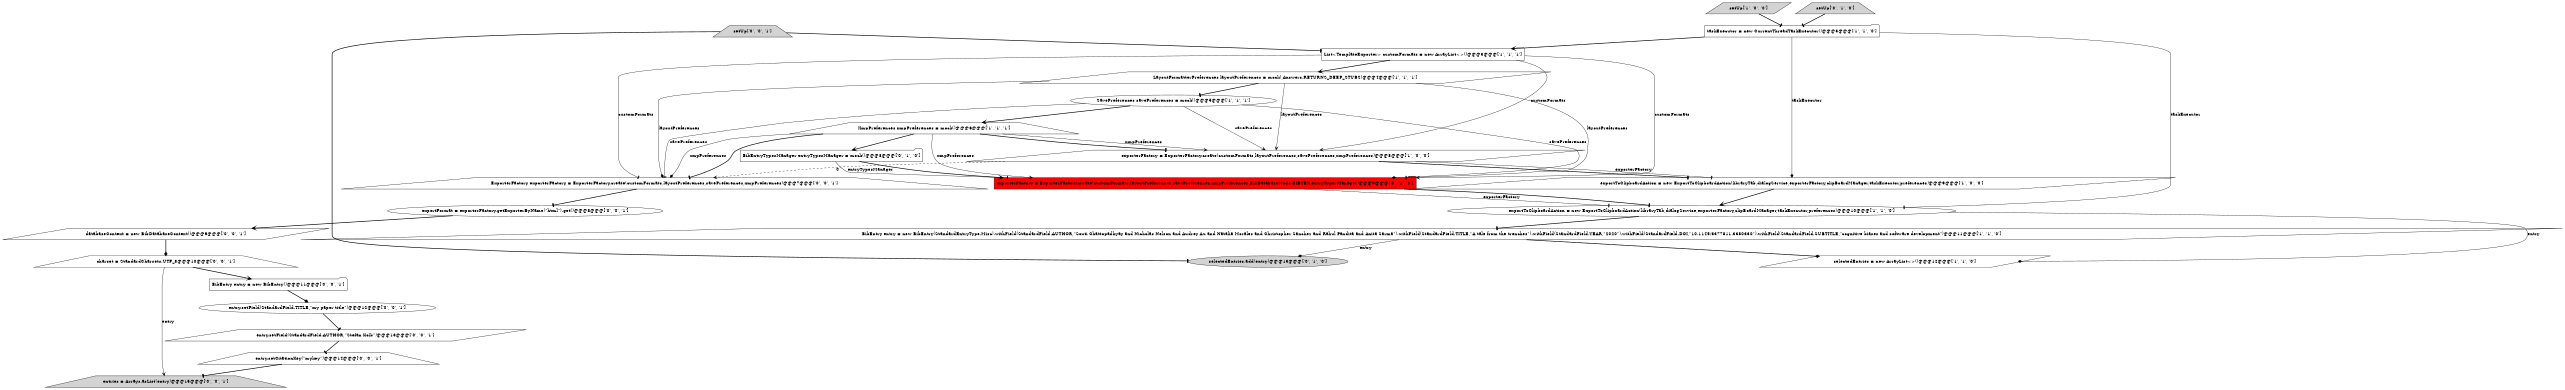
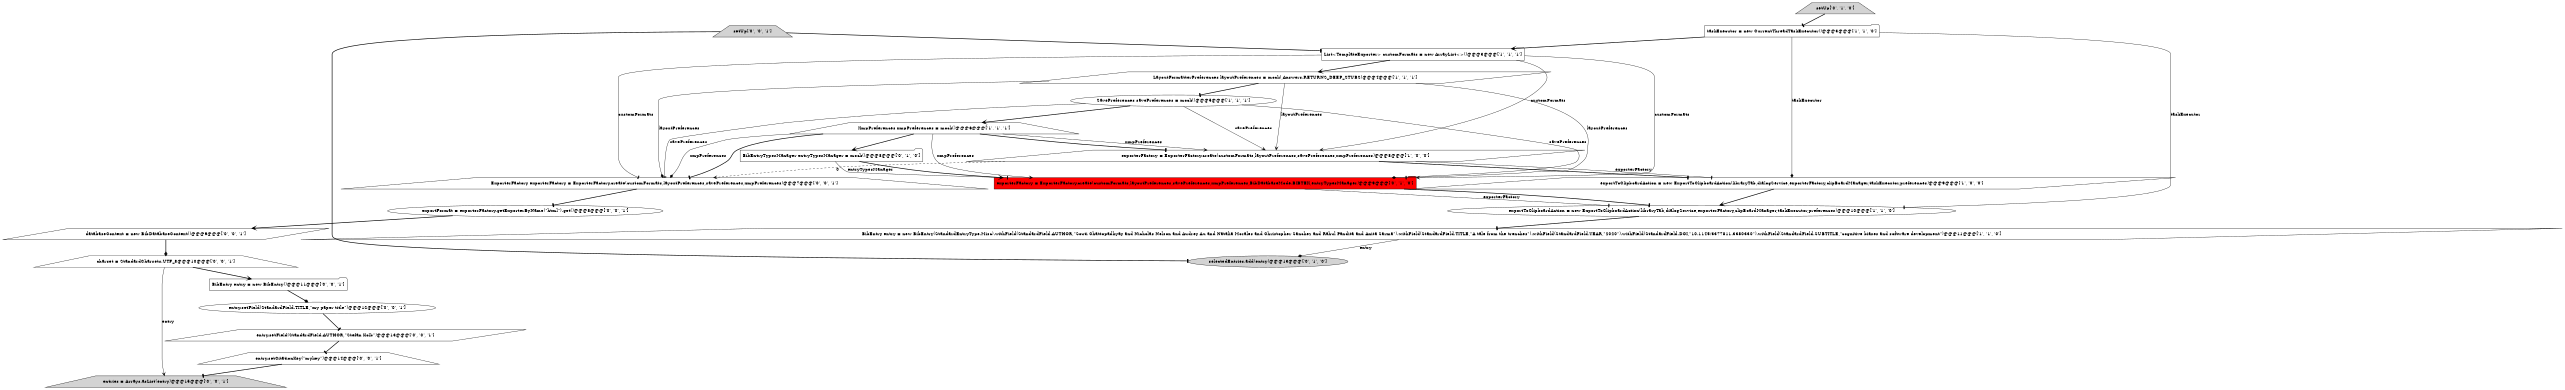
  digraph {
    node [fillcolor=white shape=parallelogram style=filled]
    edge [arrowhead=tee style=bold]
    n1 [label="entry.setCitationKey(\"mykey\")@@@14@@@['0', '0', '1']" shape=trapezium]
    n2 [fillcolor=lightgray label="entries = Arrays.asList(entry)@@@15@@@['0', '0', '1']" shape=trapezium]
    n3 [label="taskExecutor = new CurrentThreadTaskExecutor()@@@3@@@['1', '1', '0']" shape=folder]
    n4 [label="exportToClipboardAction = new ExportToClipboardAction(libraryTab,dialogService,exporterFactory,clipBoardManager,taskExecutor,preferences)@@@10@@@['1', '1', '0']" shape=ellipse]
    n5 [label="exportToClipboardAction = new ExportToClipboardAction(libraryTab,dialogService,exporterFactory,clipBoardManager,taskExecutor,preferences)@@@9@@@['1', '0', '0']"]
    n6 [label="List<TemplateExporter> customFormats = new ArrayList<>()@@@3@@@['1', '1', '1']" shape=folder]
-   n7 [label="selectedEntries = new ArrayList<>()@@@12@@@['1', '1', '0']"]
    n8 [label="BibEntry entry = new BibEntry(StandardEntryType.Misc).withField(StandardField.AUTHOR,\"Souti Chattopadhyay and Nicholas Nelson and Audrey Au and Natalia Morales and Christopher Sanchez and Rahul Pandita and Anita Sarma\").withField(StandardField.TITLE,\"A tale from the trenches\").withField(StandardField.YEAR,\"2020\").withField(StandardField.DOI,\"10.1145/3377811.3380330\").withField(StandardField.SUBTITLE,\"cognitive biases and software development\")@@@11@@@['1', '1', '0']"]
    n9 [fillcolor=red label="exporterFactory = ExporterFactory.create(customFormats,layoutPreferences,savePreferences,xmpPreferences,BibDatabaseMode.BIBTEX,entryTypesManager)@@@9@@@['0', '1', '0']" shape=folder]
    n10 [label="ExporterFactory exporterFactory = ExporterFactory.create(customFormats,layoutPreferences,savePreferences,xmpPreferences)@@@7@@@['0', '0', '1']" shape=trapezium]
    n11 [label="exporterFactory = ExporterFactory.create(customFormats,layoutPreferences,savePreferences,xmpPreferences)@@@8@@@['1', '0', '0']"]
    n12 [label="LayoutFormatterPreferences layoutPreferences = mock(,Answers.RETURNS_DEEP_STUBS)@@@4@@@['1', '1', '1']"]
    n13 [label="BibEntry entry = new BibEntry()@@@11@@@['0', '0', '1']" shape=folder]
    n14 [label="entry.setField(StandardField.TITLE,\"my paper title\")@@@12@@@['0', '0', '1']" shape=ellipse]
    n15 [label="entry.setField(StandardField.AUTHOR,\"Stefan Kolb\")@@@13@@@['0', '0', '1']"]
    n16 [fillcolor=lightgray label="selectedEntries.add(entry)@@@13@@@['0', '1', '0']" shape=ellipse]
    n17 [label="BibEntryTypesManager entryTypesManager = mock()@@@8@@@['0', '1', '0']" shape=folder]
    n18 [label="exportFormat = exporterFactory.getExporterByName(\"html\").get()@@@8@@@['0', '0', '1']" shape=ellipse]
    n19 [label="databaseContext = new BibDatabaseContext()@@@9@@@['0', '0', '1']"]
    n20 [label="charset = StandardCharsets.UTF_8@@@10@@@['0', '0', '1']" shape=trapezium]
    n21 [fillcolor=lightgray label="setUp['0', '0', '1']" shape=trapezium]
-   n22 [fillcolor=lightgray label="setUp['1', '0', '0']"]
    n23 [label="XmpPreferences xmpPreferences = mock()@@@6@@@['1', '1', '1']" shape=trapezium]
    n24 [label="SavePreferences savePreferences = mock()@@@5@@@['1', '1', '1']" shape=ellipse]
    n25 [fillcolor=lightgray label="setUp['0', '1', '0']" shape=trapezium]
    n1 -> n2
    n3 -> n4 [label=taskExecutor style=solid]
    n3 -> n5 [arrowhead=diamond label=taskExecutor style=solid]
    n3 -> n6 [arrowhead=vee]
-   n4 -> n7 [arrowhead=diamond label=entry style=solid]
    n4 -> n8
    n5 -> n4 [arrowhead=vee]
    n6 -> n9 [arrowhead=vee label=customFormats style=solid]
    n6 -> n10 [label=customFormats style=solid]
    n6 -> n11 [arrowhead=vee label=customFormats style=solid]
    n6 -> n12 [arrowhead=vee]
-   n8 -> n7 [arrowhead=diamond]
    n8 -> n16 [arrowhead=diamond label=entry style=solid]
    n9 -> n4 [label=exporterFactory style=solid]
    n9 -> n4
    n10 -> n18
    n11 -> n5
    n11 -> n5 [label=exporterFactory style=solid]
    n11 -> n10 [arrowhead=vee label=0 style=dashed]
    n12 -> n9 [label=layoutPreferences style=solid]
    n12 -> n10 [arrowhead=diamond label=layoutPreferences style=solid]
    n12 -> n11 [arrowhead=vee label=layoutPreferences style=solid]
    n12 -> n24
    n13 -> n14 [arrowhead=diamond]
    n14 -> n15
    n15 -> n1
    n17 -> n9 [arrowhead=vee]
    n17 -> n9 [label=entryTypesManager style=solid]
    n18 -> n19 [arrowhead=vee]
    n19 -> n20 [arrowhead=diamond]
    n20 -> n2 [arrowhead=vee label=entry style=solid]
    n20 -> n13 [arrowhead=vee]
    n21 -> n6
    n21 -> n16
-   n22 -> n3
    n23 -> n9 [arrowhead=vee label=xmpPreferences style=solid]
    n23 -> n10 [arrowhead=diamond label=xmpPreferences style=solid]
    n23 -> n10
    n23 -> n11 [arrowhead=vee label=xmpPreferences style=solid]
    n23 -> n11
    n23 -> n17 [arrowhead=vee]
    n24 -> n9 [arrowhead=diamond label=savePreferences style=solid]
    n24 -> n10 [label=savePreferences style=solid]
    n24 -> n11 [arrowhead=vee label=savePreferences style=solid]
    n24 -> n23 [arrowhead=vee]
    n25 -> n3
  }
